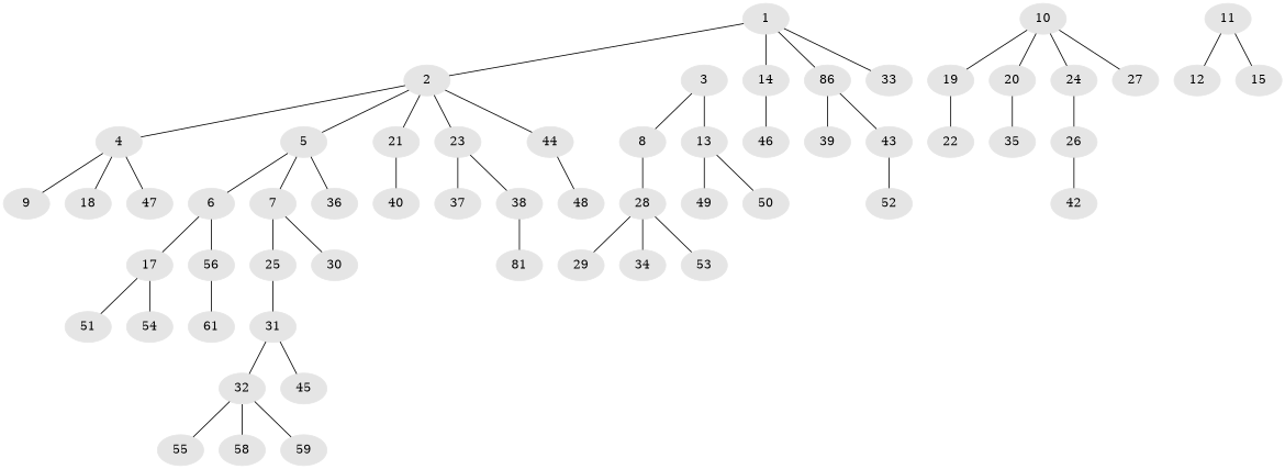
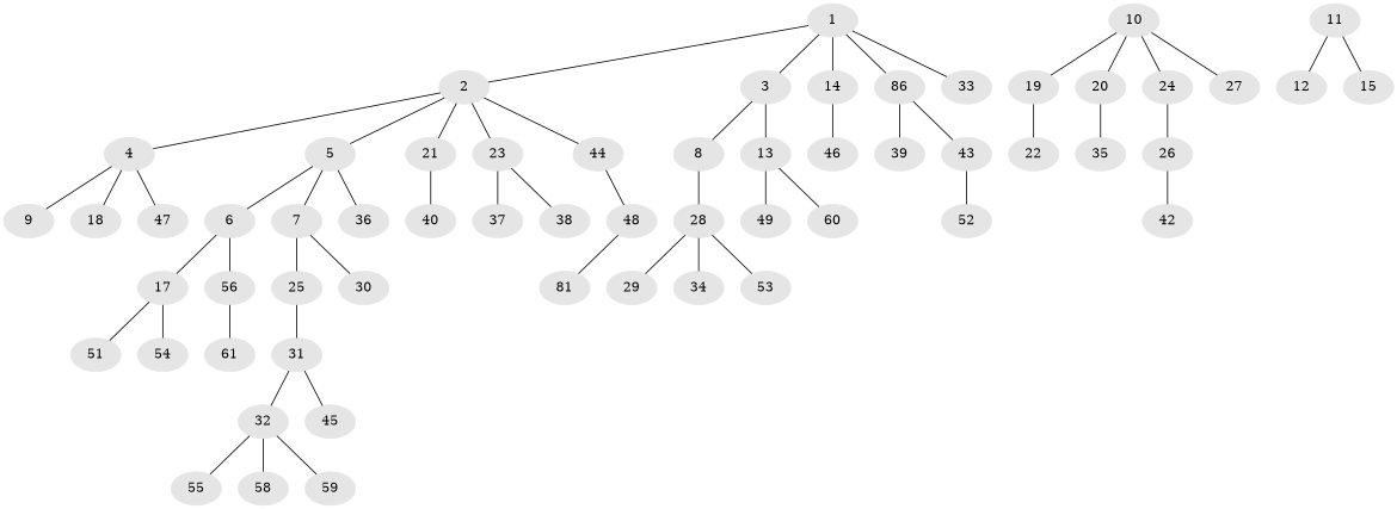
  graph {
    node [color=gray90 style=filled]
    1
    2
    3
    14
    n5 [label=86]
    33
    4
    5
    21
    23
    44
    8
    13
    46
    39
    43
    9
    18
    47
    6
    7
    36
    40
    37
    38
    48
    28
    49
-   60 [label=50]
+   60
    17
    56
    25
    30
    10
    19
    20
    24
    27
    51
    54
    61
    31
    29
    34
    53
    11
    12
    15
    22
    35
    26
    52
    n53 [label=81]
    42
    32
    45
    55
    58
    59
    1 -- 2
+   1 -- 3
    1 -- 14
    1 -- n5
    1 -- 33
    2 -- 4
    2 -- 5
    2 -- 21
    2 -- 23
    2 -- 44
    3 -- 8
    3 -- 13
    14 -- 46
    n5 -- 39
    n5 -- 43
    4 -- 9
    4 -- 18
    4 -- 47
    5 -- 6
    5 -- 7
    5 -- 36
    21 -- 40
    23 -- 37
    23 -- 38
    44 -- 48
    8 -- 28
    13 -- 49
    13 -- 60
    43 -- 52
    6 -- 17
    6 -- 56
    7 -- 25
    7 -- 30
-   38 -- n53
+   48 -- n53
    28 -- 29
    28 -- 34
    28 -- 53
    17 -- 51
    17 -- 54
    56 -- 61
    25 -- 31
    10 -- 19
    10 -- 20
    10 -- 24
    10 -- 27
    19 -- 22
    20 -- 35
    24 -- 26
    31 -- 32
    31 -- 45
    11 -- 12
    11 -- 15
    26 -- 42
    32 -- 55
    32 -- 58
    32 -- 59
  }
